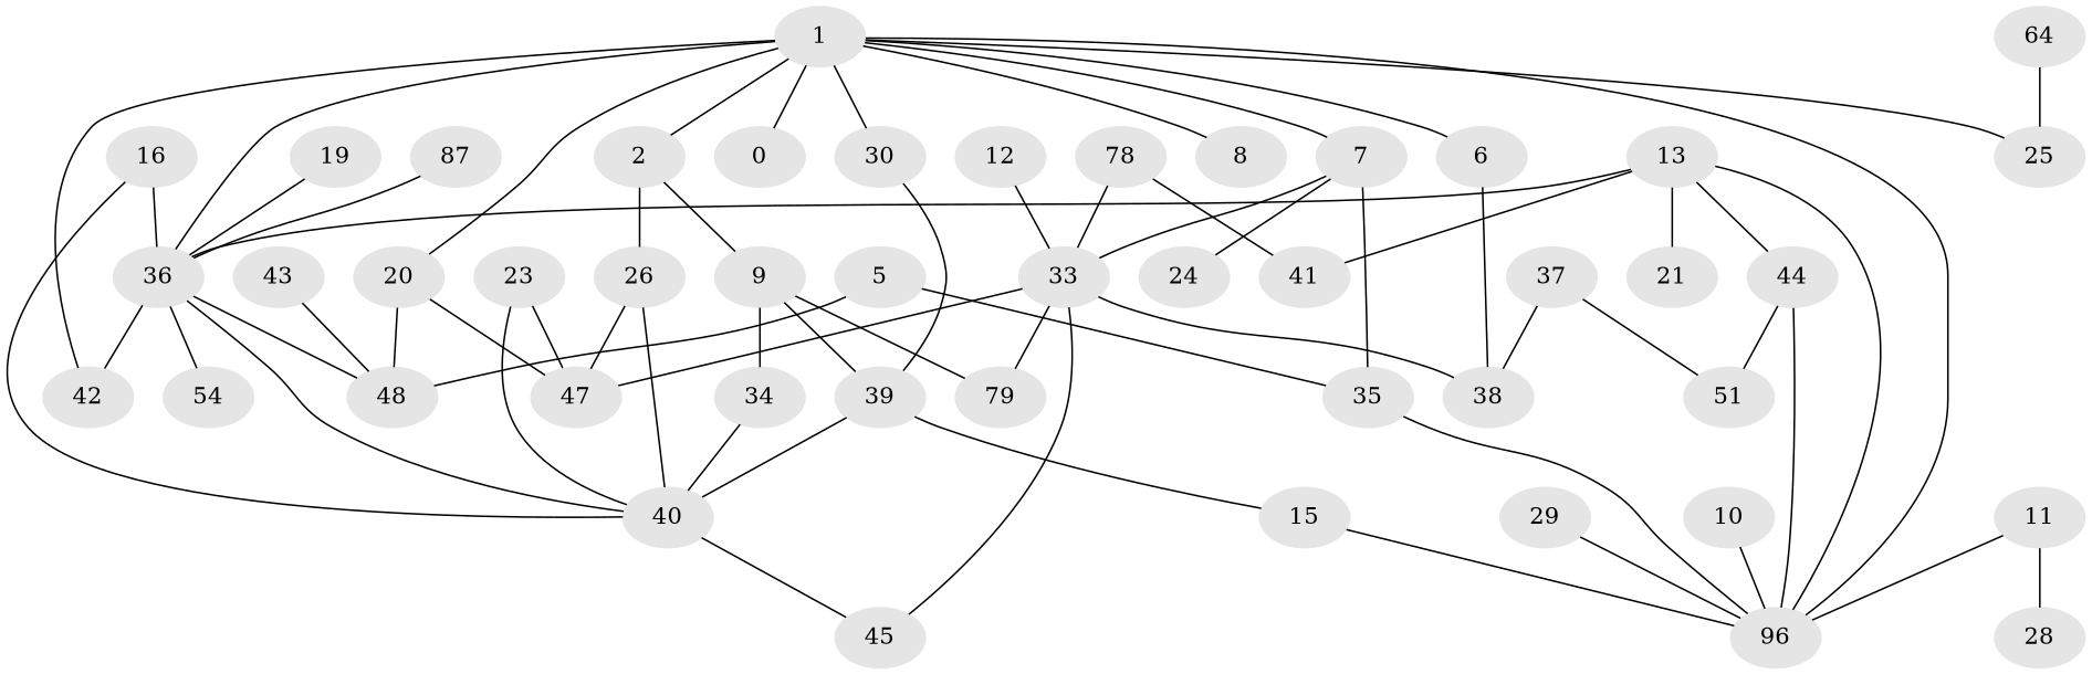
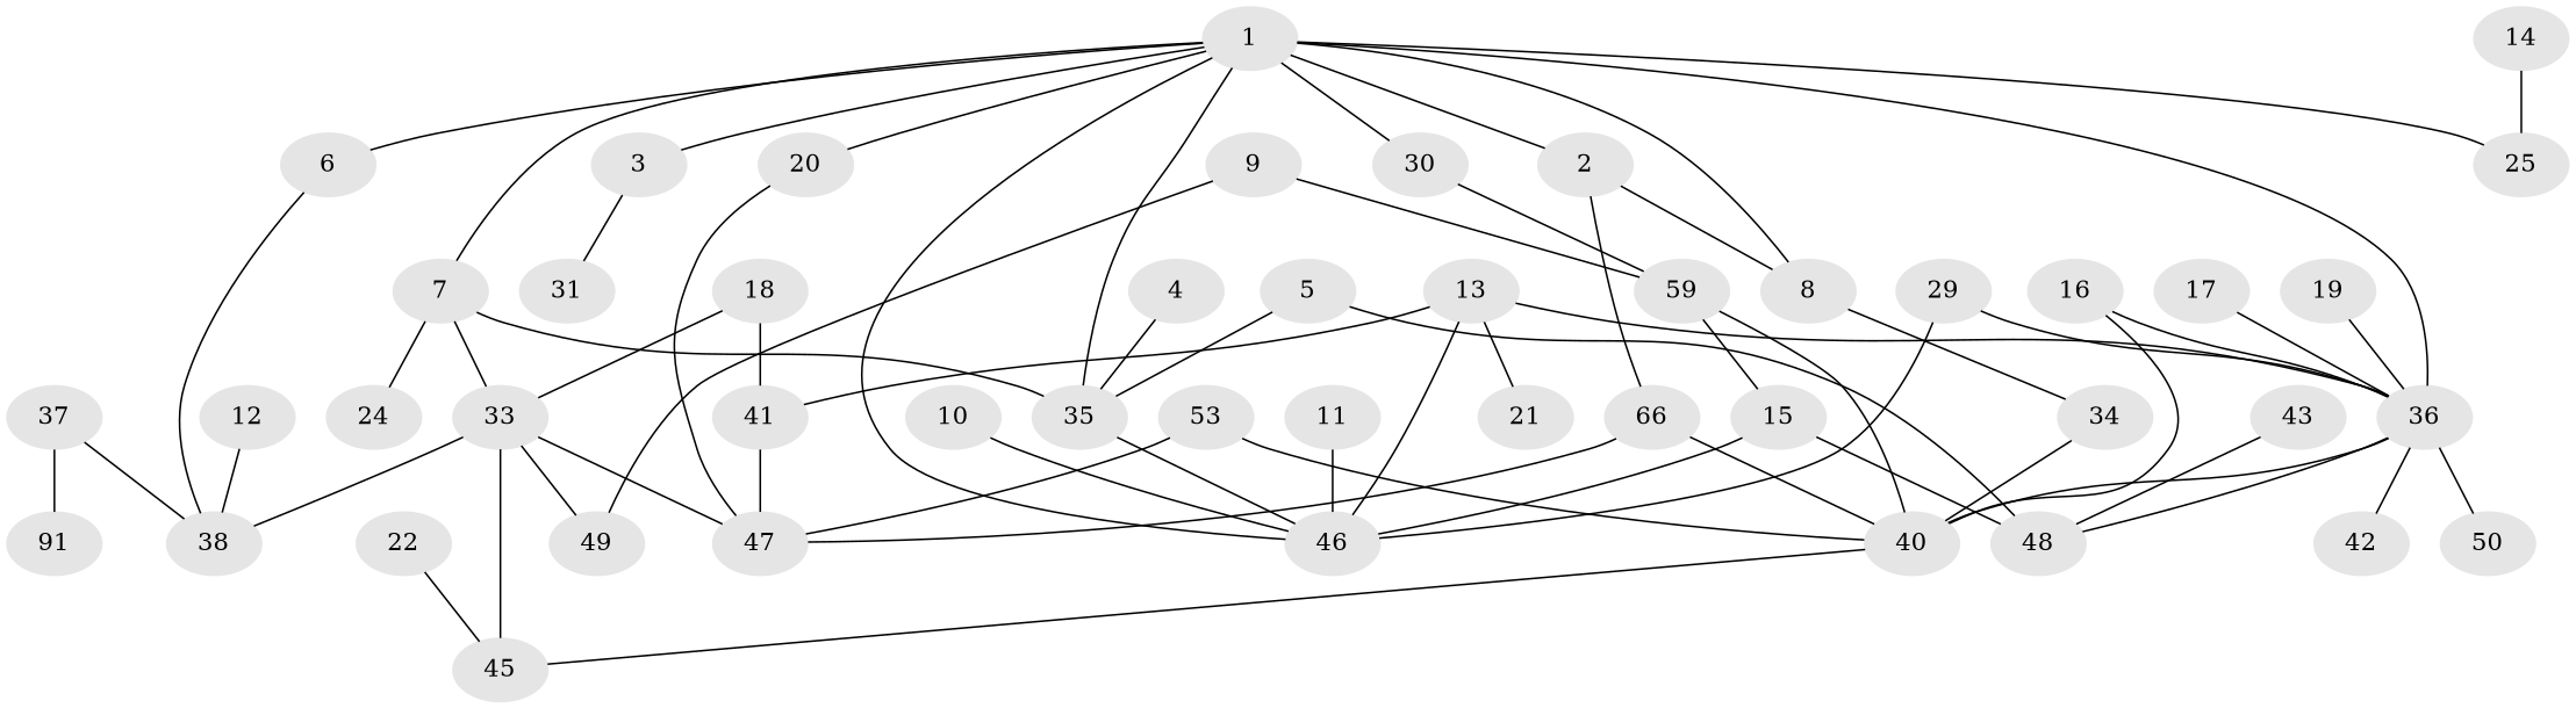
  graph {
    node [color=gray90 style=filled]
    edge [weight=1.0]
    1
    2
-   3 [label=0]
+   3
    6
    7
    8
    20
    25
    30
    35
    36
-   46 [label=96]
+   46
    9
-   26
+   26 [label=66]
+   31
    38
    24
    33
    48
    47
-   39
+   39 [label=59]
    40
    42
-   50 [label=54]
+   50
    34
-   49 [label=79]
-   18 [label=78]
+   49
+   18
    41
+   4
    5
    45
    15
    10
    11
-   28
    12
    13
    21
-   44
-   51
-   14 [label=64]
+   51 [label=91]
+   14
    16
-   17 [label=87]
+   17
    19
-   23
+   22
+   23 [label=53]
    29
    37
    43
    1 -- 2
    1 -- 3
    1 -- 6
    1 -- 7
    1 -- 8
    1 -- 20
    1 -- 25
    1 -- 30
-   1 -- 42
+   1 -- 35
    1 -- 36 [weight=2.0]
    1 -- 46
-   2 -- 9
+   2 -- 8
    2 -- 26
+   3 -- 31
    6 -- 38
    7 -- 35
    7 -- 24
    7 -- 33
-   20 -- 48 [weight=2.0]
+   15 -- 48 [weight=2.0]
    20 -- 47
    30 -- 39
    35 -- 46
    36 -- 48
    36 -- 40
    36 -- 42
    36 -- 50
    9 -- 39
-   9 -- 34
+   8 -- 34
    9 -- 49
    26 -- 47
    26 -- 40
    33 -- 38
    33 -- 47
    33 -- 49
    33 -- 45
    39 -- 40
    39 -- 15
    40 -- 45
    34 -- 40
    18 -- 33
    18 -- 41
+   41 -- 47
+   4 -- 35
    5 -- 35
    5 -- 48
    15 -- 46
    10 -- 46
    11 -- 46
-   11 -- 28
-   12 -- 33
+   12 -- 38
    13 -- 36
    13 -- 46
    13 -- 41
    13 -- 21
-   13 -- 44
-   44 -- 46
-   44 -- 51 [weight=2.0]
    14 -- 25
    16 -- 36
    16 -- 40
    17 -- 36
    19 -- 36
+   22 -- 45
    23 -- 47
    23 -- 40
+   29 -- 36
    29 -- 46
    37 -- 38
    37 -- 51
    43 -- 48
  }
